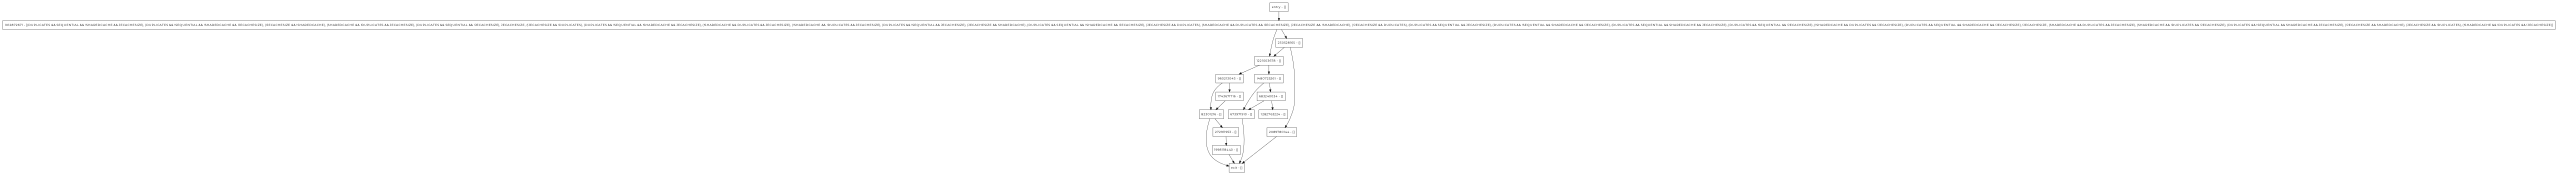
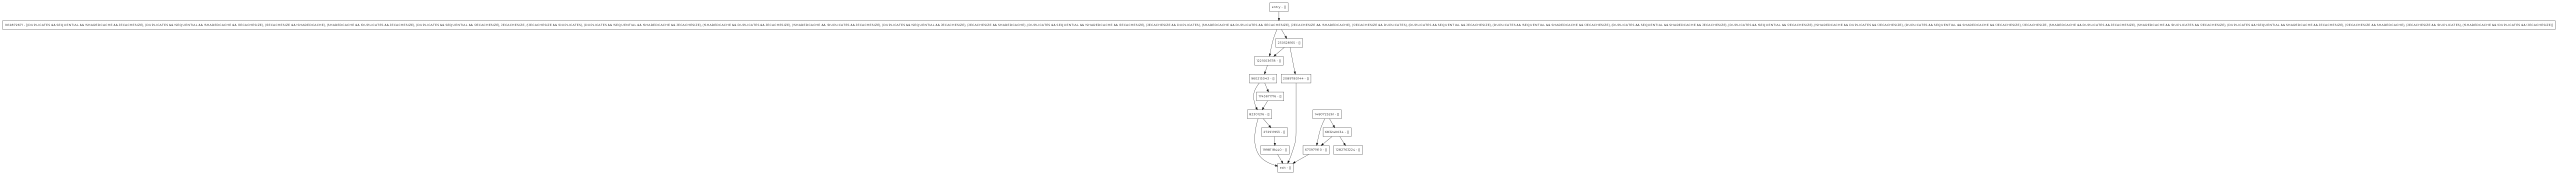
  digraph {
    fontname=Montserrat
    node [fontname=Montserrat shape=record]
    edge [fontname=Montserrat]
    n1 [label="683240034 - []"]
    n2 [label="673971910 - []"]
    n3 [label="1282763224 - []"]
    n4 [label="exit - []"]
    n5 [label="82301216 - []"]
    n6 [label="272911953 - []"]
    n7 [label="1998118440 - []"]
    n8 [label="960213043 - []"]
    n9 [label="1743671716 - []"]
    n10 [label="entry - []"]
    n11 [label="1012872671 - [(DUPLICATES && SEQUENTIAL && !SHAREDCACHE && JECACHESIZE), (DUPLICATES && !SEQUENTIAL && !SHAREDCACHE && !JECACHESIZE), (!JECACHESIZE && !SHAREDCACHE), (SHAREDCACHE && !DUPLICATES && JECACHESIZE), (DUPLICATES && SEQUENTIAL && !JECACHESIZE), JECACHESIZE, (!JECACHESIZE && !DUPLICATES), (DUPLICATES && !SEQUENTIAL && !SHAREDCACHE && JECACHESIZE), (!SHAREDCACHE && DUPLICATES && JECACHESIZE), (!SHAREDCACHE && !DUPLICATES && JECACHESIZE), (DUPLICATES && !SEQUENTIAL && JECACHESIZE), (JECACHESIZE && SHAREDCACHE), (DUPLICATES && SEQUENTIAL && !SHAREDCACHE && !JECACHESIZE), (JECACHESIZE && DUPLICATES), (SHAREDCACHE && DUPLICATES && !JECACHESIZE), (JECACHESIZE && !SHAREDCACHE), (!JECACHESIZE && DUPLICATES), (DUPLICATES && SEQUENTIAL && JECACHESIZE), (DUPLICATES && !SEQUENTIAL && SHAREDCACHE && !JECACHESIZE), (DUPLICATES && SEQUENTIAL && SHAREDCACHE && JECACHESIZE), (DUPLICATES && !SEQUENTIAL && !JECACHESIZE), (!SHAREDCACHE && DUPLICATES && !JECACHESIZE), (DUPLICATES && SEQUENTIAL && SHAREDCACHE && !JECACHESIZE), !JECACHESIZE, (SHAREDCACHE && DUPLICATES && JECACHESIZE), (SHAREDCACHE && !DUPLICATES && !JECACHESIZE), (DUPLICATES && !SEQUENTIAL && SHAREDCACHE && JECACHESIZE), (!JECACHESIZE && SHAREDCACHE), (JECACHESIZE && !DUPLICATES), (!SHAREDCACHE && !DUPLICATES && !JECACHESIZE)]"]
    n12 [label="230528165 - []"]
    n13 [label="1221003678 - []"]
    n14 [label="2089780144 - []"]
    n15 [label="1480725261 - []"]
    n1 -> n2
    n1 -> n3
    n2 -> n4
    n5 -> n4
    n5 -> n6
    n6 -> n7
    n7 -> n4
    n8 -> n5
    n8 -> n9
    n9 -> n5
    n10 -> n11
    n11 -> n12
    n11 -> n13
    n12 -> n13
    n12 -> n14
    n13 -> n8
-   n13 -> n15
    n14 -> n4
    n15 -> n1
    n15 -> n2
  }
